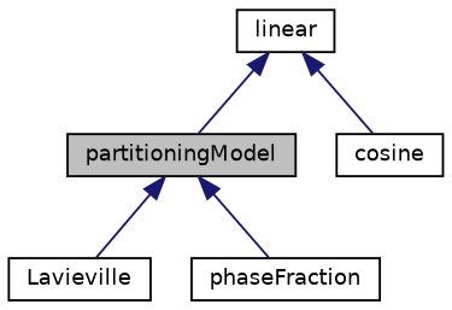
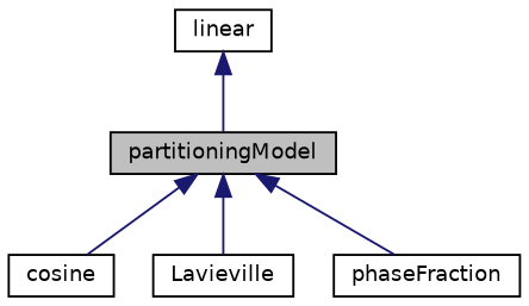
  digraph {
    node [color=black fontname=Helvetica fontsize=10 shape=record]
    edge [color=midnightblue dir=back fontname=Helvetica fontsize=10 labelfontname=Helvetica labelfontsize=10 style=solid]
    n1 [fillcolor=grey75 fontcolor=black height=0.2 label=partitioningModel style=filled width=0.4]
    n2 [height=0.2 label=cosine width=0.4]
    n3 [height=0.2 label=Lavieville width=0.4]
    n4 [height=0.2 label=phaseFraction width=0.4]
    n5 [height=0.2 label=linear width=0.4]
-   n5 -> n2
+   n1 -> n2
    n1 -> n3
    n1 -> n4
    n5 -> n1
  }
